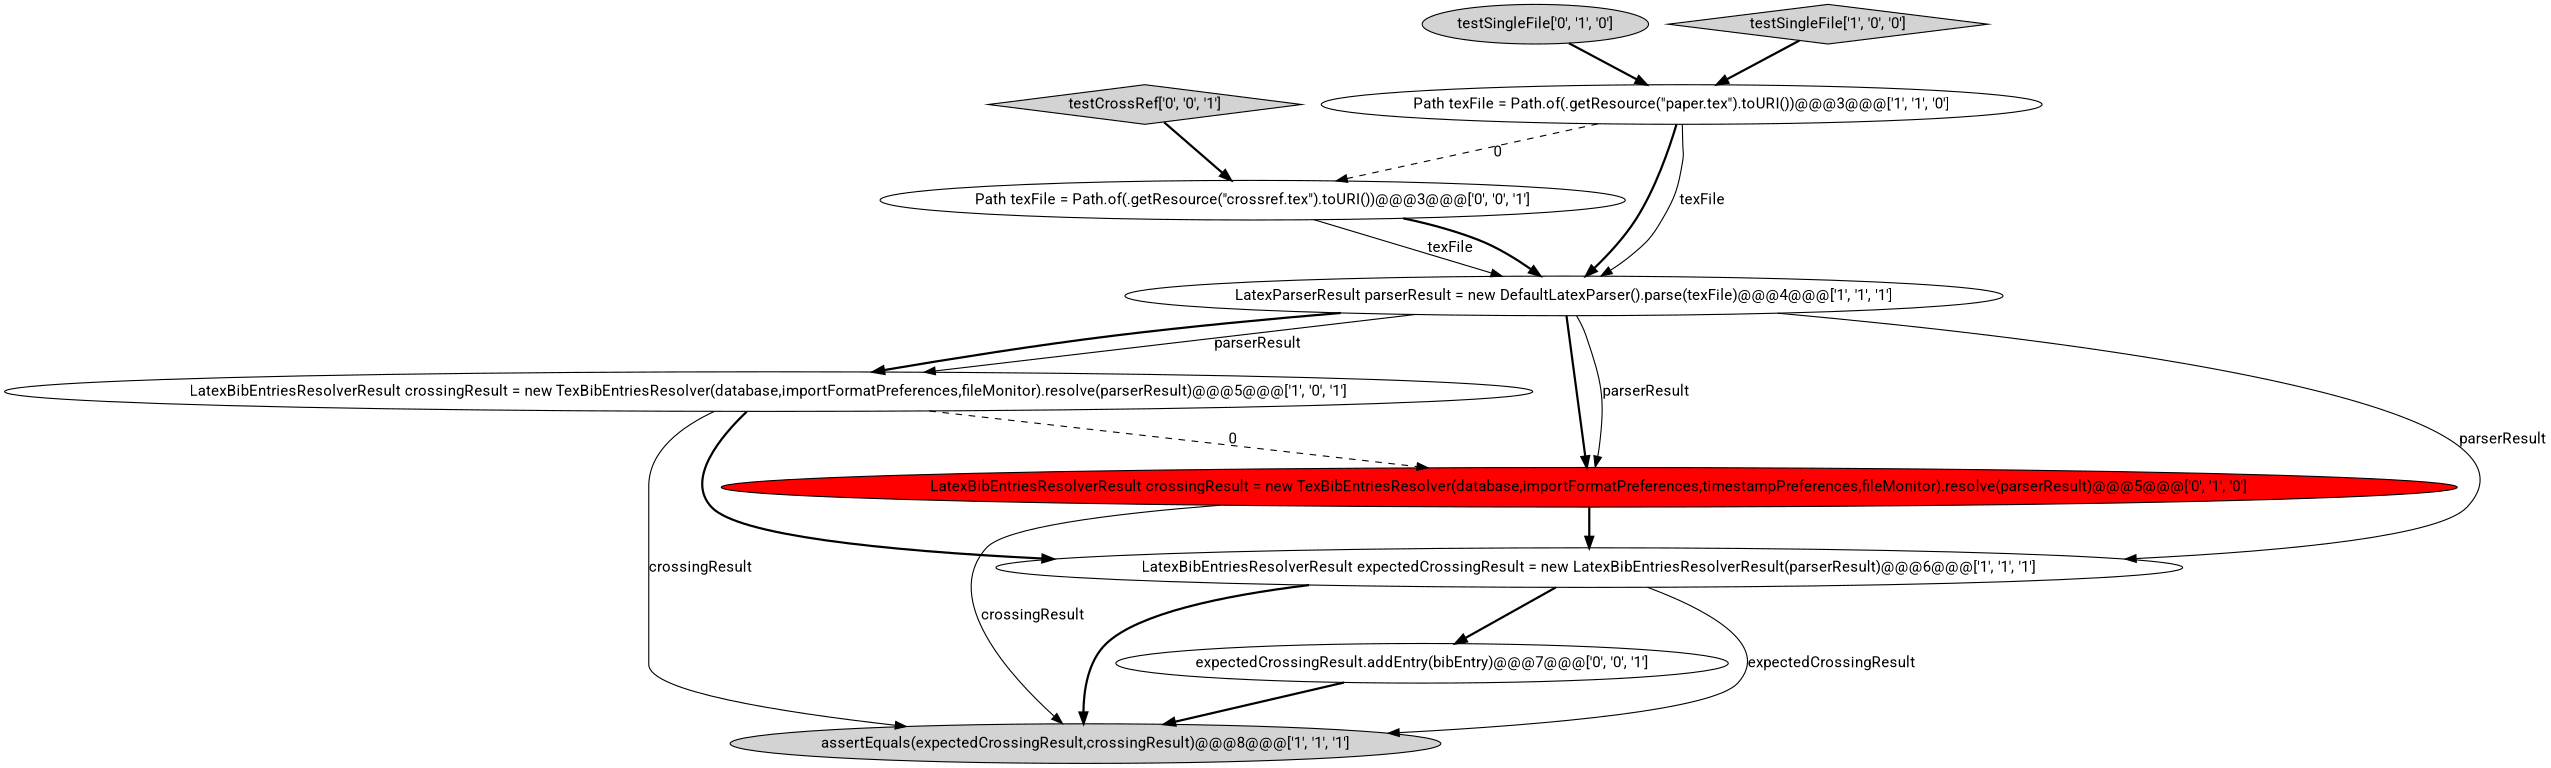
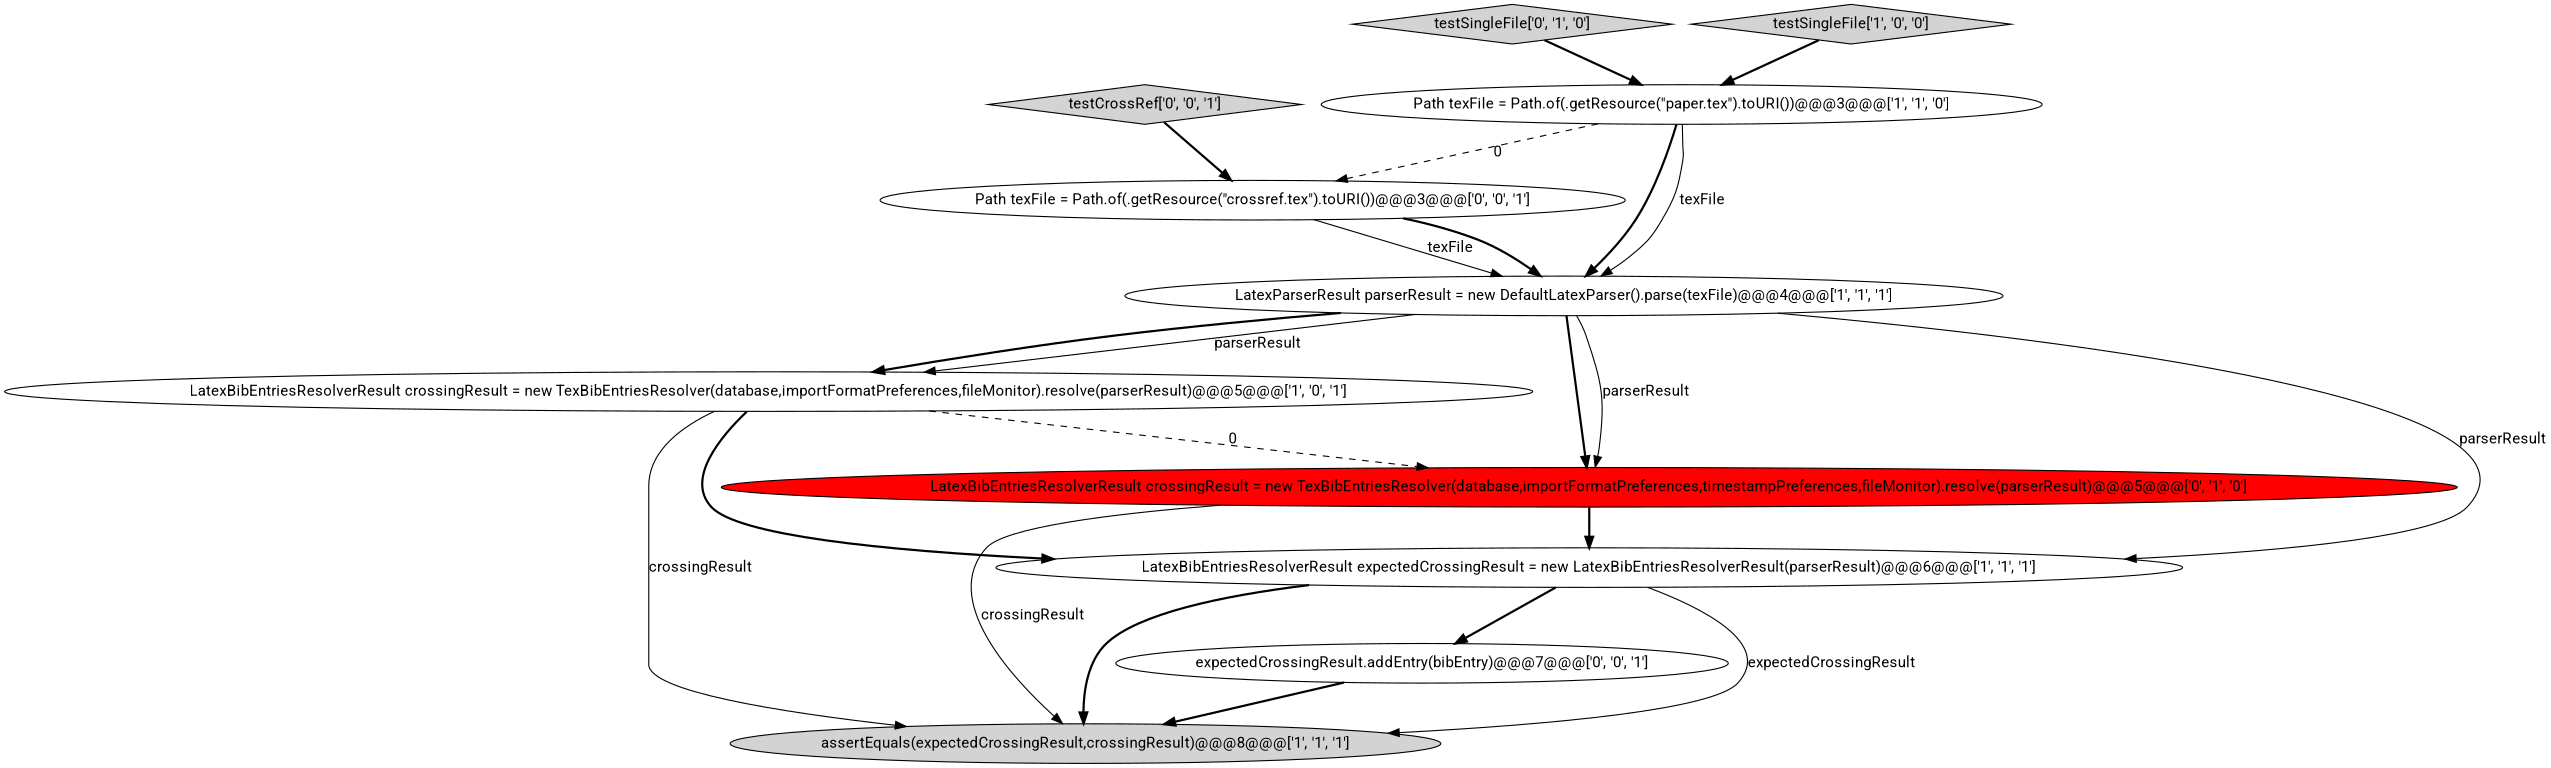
  digraph {
    fontname=Roboto
    node [fillcolor=white shape=ellipse style=filled fontname=Roboto]
    edge [style=bold fontname=Roboto]
    n1 [label="LatexBibEntriesResolverResult expectedCrossingResult = new LatexBibEntriesResolverResult(parserResult)@@@6@@@['1', '1', '1']"]
    n2 [label="expectedCrossingResult.addEntry(bibEntry)@@@7@@@['0', '0', '1']"]
    n3 [fillcolor=lightgray label="assertEquals(expectedCrossingResult,crossingResult)@@@8@@@['1', '1', '1']"]
    n4 [label="Path texFile = Path.of(.getResource(\"paper.tex\").toURI())@@@3@@@['1', '1', '0']"]
    n5 [label="LatexParserResult parserResult = new DefaultLatexParser().parse(texFile)@@@4@@@['1', '1', '1']"]
    n6 [label="Path texFile = Path.of(.getResource(\"crossref.tex\").toURI())@@@3@@@['0', '0', '1']"]
    n7 [fillcolor=red label="LatexBibEntriesResolverResult crossingResult = new TexBibEntriesResolver(database,importFormatPreferences,timestampPreferences,fileMonitor).resolve(parserResult)@@@5@@@['0', '1', '0']"]
-   n8 [fillcolor=lightgray label="testSingleFile['0', '1', '0']"]
+   n8 [fillcolor=lightgray label="testSingleFile['0', '1', '0']" shape=diamond]
    n9 [label="LatexBibEntriesResolverResult crossingResult = new TexBibEntriesResolver(database,importFormatPreferences,fileMonitor).resolve(parserResult)@@@5@@@['1', '0', '1']"]
    n10 [fillcolor=lightgray label="testSingleFile['1', '0', '0']" shape=diamond]
    n11 [fillcolor=lightgray label="testCrossRef['0', '0', '1']" shape=diamond]
    n1 -> n2
    n1 -> n3 [label=expectedCrossingResult style=solid]
    n1 -> n3
    n2 -> n3
    n4 -> n5
    n4 -> n5 [label=texFile style=solid]
    n4 -> n6 [label=0 style=dashed]
    n5 -> n1 [label=parserResult style=solid]
    n5 -> n7
    n5 -> n7 [label=parserResult style=solid]
    n5 -> n9 [label=parserResult style=solid]
    n5 -> n9
    n6 -> n5 [label=texFile style=solid]
    n6 -> n5
    n7 -> n1
    n7 -> n3 [label=crossingResult style=solid]
    n8 -> n4
    n9 -> n1
    n9 -> n3 [label=crossingResult style=solid]
    n9 -> n7 [label=0 style=dashed]
    n10 -> n4
    n11 -> n6
  }
